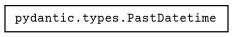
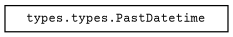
  digraph {
    rankdir=LR
    fontname="Courier Prime"
-   n1 [color=black fillcolor=white fontname="Courier Prime" fontsize=10 height=0.2 label="pydantic.types.PastDatetime" shape=record style=filled width=0.4]
+   n1 [color=black fillcolor=white fontname="Courier Prime" fontsize=10 height=0.2 label="types.types.PastDatetime" shape=record style=filled width=0.4]
  }
